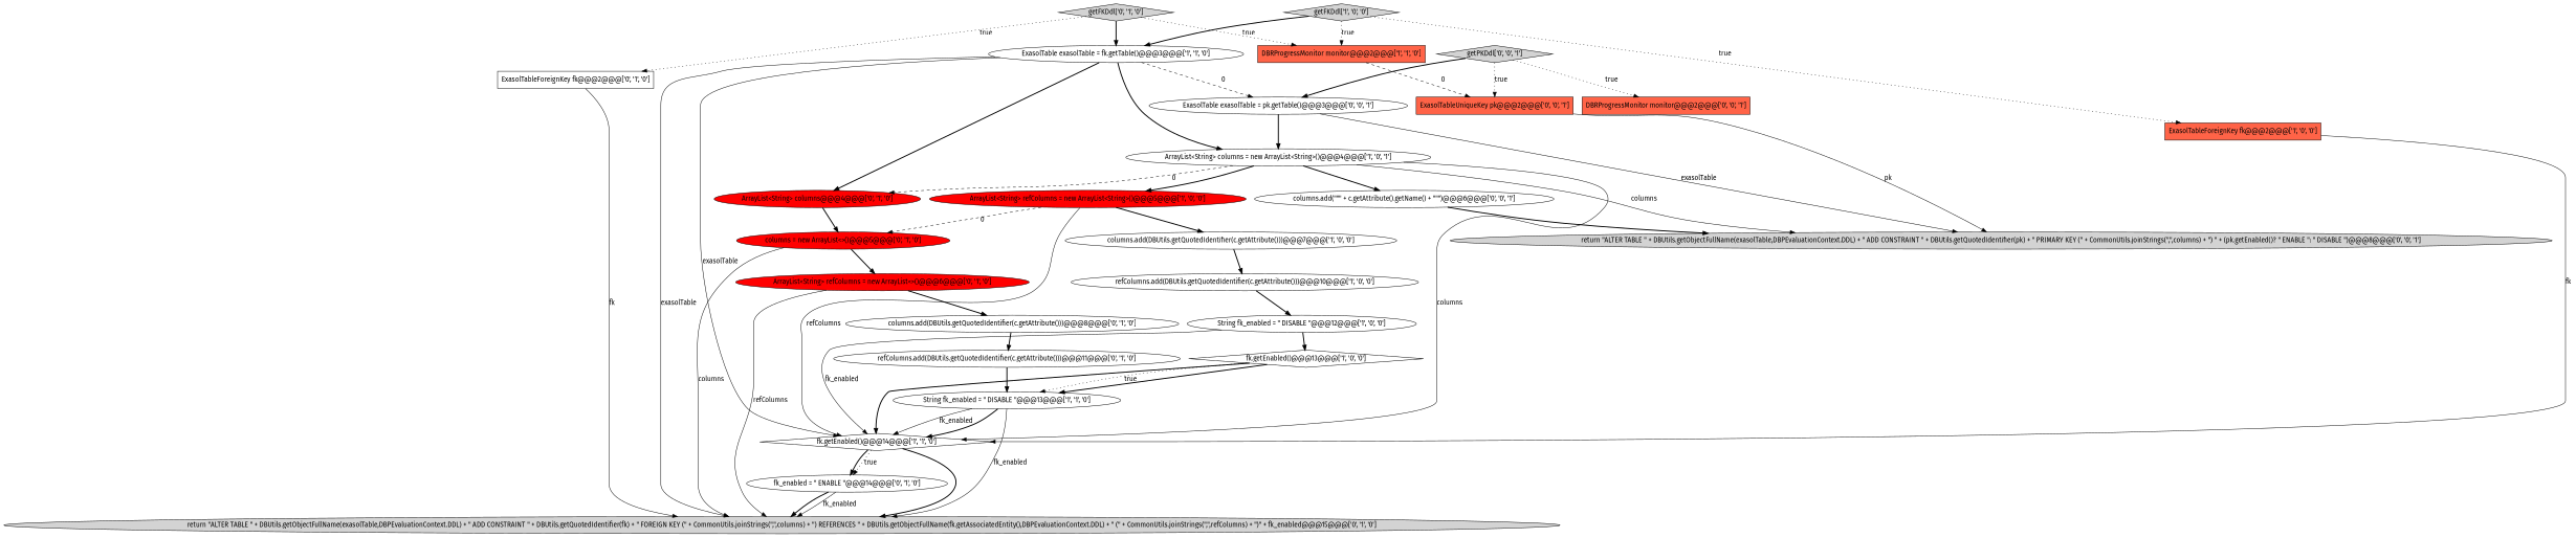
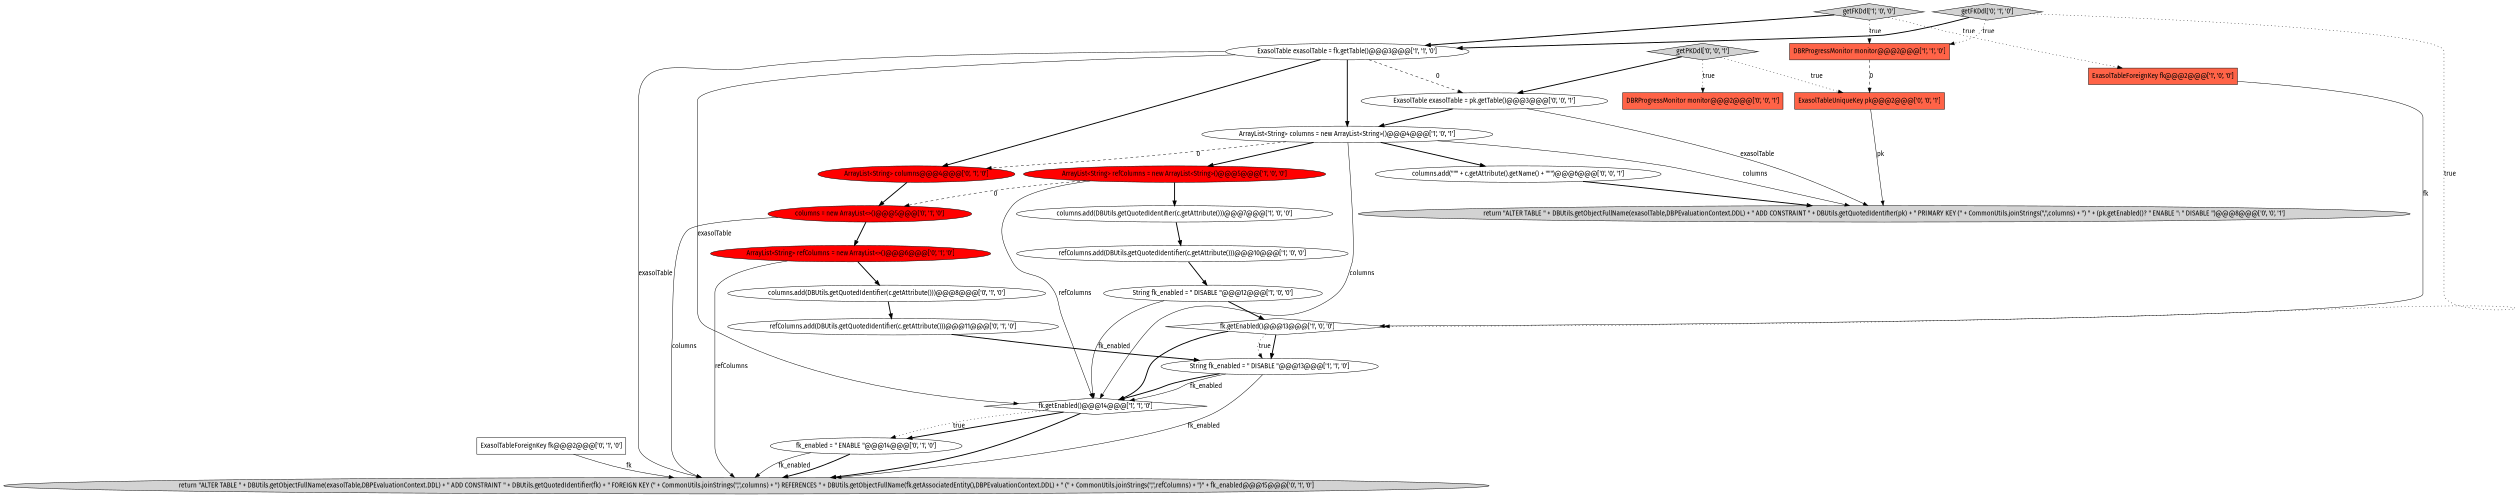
  digraph {
    fontname="Fira Sans"
    node [fillcolor=white fontname="Fira Sans" shape=ellipse style=filled]
    edge [fontname="Fira Sans" style=bold]
    n1 [label="ExasolTableForeignKey fk@@@2@@@['0', '1', '0']" shape=box]
    n2 [fillcolor=lightgray label="return \"ALTER TABLE \" + DBUtils.getObjectFullName(exasolTable,DBPEvaluationContext.DDL) + \" ADD CONSTRAINT \" + DBUtils.getQuotedIdentifier(fk) + \" FOREIGN KEY (\" + CommonUtils.joinStrings(\",\",columns) + \") REFERENCES \" + DBUtils.getObjectFullName(fk.getAssociatedEntity(),DBPEvaluationContext.DDL) + \" (\" + CommonUtils.joinStrings(\",\",refColumns) + \")\" + fk_enabled@@@15@@@['0', '1', '0']"]
    n3 [fillcolor=tomato label="ExasolTableForeignKey fk@@@2@@@['1', '0', '0']" shape=box]
    n4 [label="fk.getEnabled()@@@14@@@['1', '1', '0']" shape=diamond]
    n5 [label="fk_enabled = \" ENABLE \"@@@14@@@['0', '1', '0']"]
    n6 [fillcolor=lightgray label="return \"ALTER TABLE \" + DBUtils.getObjectFullName(exasolTable,DBPEvaluationContext.DDL) + \" ADD CONSTRAINT \" + DBUtils.getQuotedIdentifier(pk) + \" PRIMARY KEY (\" + CommonUtils.joinStrings(\",\",columns) + \") \" + (pk.getEnabled()? \" ENABLE \": \" DISABLE \")@@@8@@@['0', '0', '1']"]
    n7 [label="String fk_enabled = \" DISABLE \"@@@12@@@['1', '0', '0']"]
    n8 [label="fk.getEnabled()@@@13@@@['1', '0', '0']" shape=diamond]
    n9 [label="String fk_enabled = \" DISABLE \"@@@13@@@['1', '1', '0']"]
    n10 [label="ArrayList<String> columns = new ArrayList<String>()@@@4@@@['1', '0', '1']"]
    n11 [fillcolor=red label="ArrayList<String> columns@@@4@@@['0', '1', '0']"]
    n12 [label="columns.add(\"\"\" + c.getAttribute().getName() + \"\"\")@@@6@@@['0', '0', '1']"]
    n13 [fillcolor=red label="ArrayList<String> refColumns = new ArrayList<String>()@@@5@@@['1', '0', '0']"]
    n14 [fillcolor=red label="columns = new ArrayList<>()@@@5@@@['0', '1', '0']"]
    n15 [label="columns.add(DBUtils.getQuotedIdentifier(c.getAttribute()))@@@7@@@['1', '0', '0']"]
    n16 [fillcolor=tomato label="DBRProgressMonitor monitor@@@2@@@['0', '0', '1']" shape=box]
    n17 [label="refColumns.add(DBUtils.getQuotedIdentifier(c.getAttribute()))@@@10@@@['1', '0', '0']"]
    n18 [label="columns.add(DBUtils.getQuotedIdentifier(c.getAttribute()))@@@8@@@['0', '1', '0']"]
    n19 [label="refColumns.add(DBUtils.getQuotedIdentifier(c.getAttribute()))@@@11@@@['0', '1', '0']"]
    n20 [fillcolor=tomato label="ExasolTableUniqueKey pk@@@2@@@['0', '0', '1']" shape=box]
    n21 [fillcolor=lightgray label="getFKDdl['0', '1', '0']" shape=diamond]
    n22 [fillcolor=tomato label="DBRProgressMonitor monitor@@@2@@@['1', '1', '0']" shape=box]
    n23 [label="ExasolTable exasolTable = fk.getTable()@@@3@@@['1', '1', '0']"]
    n24 [label="ExasolTable exasolTable = pk.getTable()@@@3@@@['0', '0', '1']"]
    n25 [fillcolor=red label="ArrayList<String> refColumns = new ArrayList<>()@@@6@@@['0', '1', '0']"]
    n26 [fillcolor=lightgray label="getFKDdl['1', '0', '0']" shape=diamond]
    n27 [fillcolor=lightgray label="getPKDdl['0', '0', '1']" shape=diamond]
    n1 -> n2 [label=fk style=solid]
-   n3 -> n4 [label=fk style=solid]
+   n3 -> n8 [label=fk style=solid]
    n4 -> n2
    n4 -> n5
    n4 -> n5 [label=true style=dotted]
    n5 -> n2
    n5 -> n2 [label=fk_enabled style=solid]
    n7 -> n4 [label=fk_enabled style=solid]
    n7 -> n8
    n8 -> n4
    n8 -> n9
    n8 -> n9 [label=true style=dotted]
    n9 -> n2 [label=fk_enabled style=solid]
    n9 -> n4 [label=fk_enabled style=solid]
    n9 -> n4
    n10 -> n4 [label=columns style=solid]
    n10 -> n6 [label=columns style=solid]
    n10 -> n11 [label=0 style=dashed]
    n10 -> n12
    n10 -> n13
    n11 -> n14
    n12 -> n6
    n13 -> n4 [label=refColumns style=solid]
    n13 -> n14 [label=0 style=dashed]
    n13 -> n15
    n14 -> n2 [label=columns style=solid]
    n14 -> n25
    n15 -> n17
    n17 -> n7
    n18 -> n19
    n19 -> n9
    n20 -> n6 [label=pk style=solid]
-   n21 -> n1 [label=true style=dotted]
+   n21 -> n8 [label=true style=dotted]
    n21 -> n22 [label=true style=dotted]
    n21 -> n23
    n22 -> n20 [label=0 style=dashed]
    n23 -> n2 [label=exasolTable style=solid]
    n23 -> n4 [label=exasolTable style=solid]
    n23 -> n10
    n23 -> n11
    n23 -> n24 [label=0 style=dashed]
    n24 -> n6 [label=exasolTable style=solid]
    n24 -> n10
    n25 -> n2 [label=refColumns style=solid]
    n25 -> n18
    n26 -> n3 [label=true style=dotted]
    n26 -> n22 [label=true style=dotted]
    n26 -> n23
    n27 -> n16 [label=true style=dotted]
    n27 -> n20 [label=true style=dotted]
    n27 -> n24
  }
